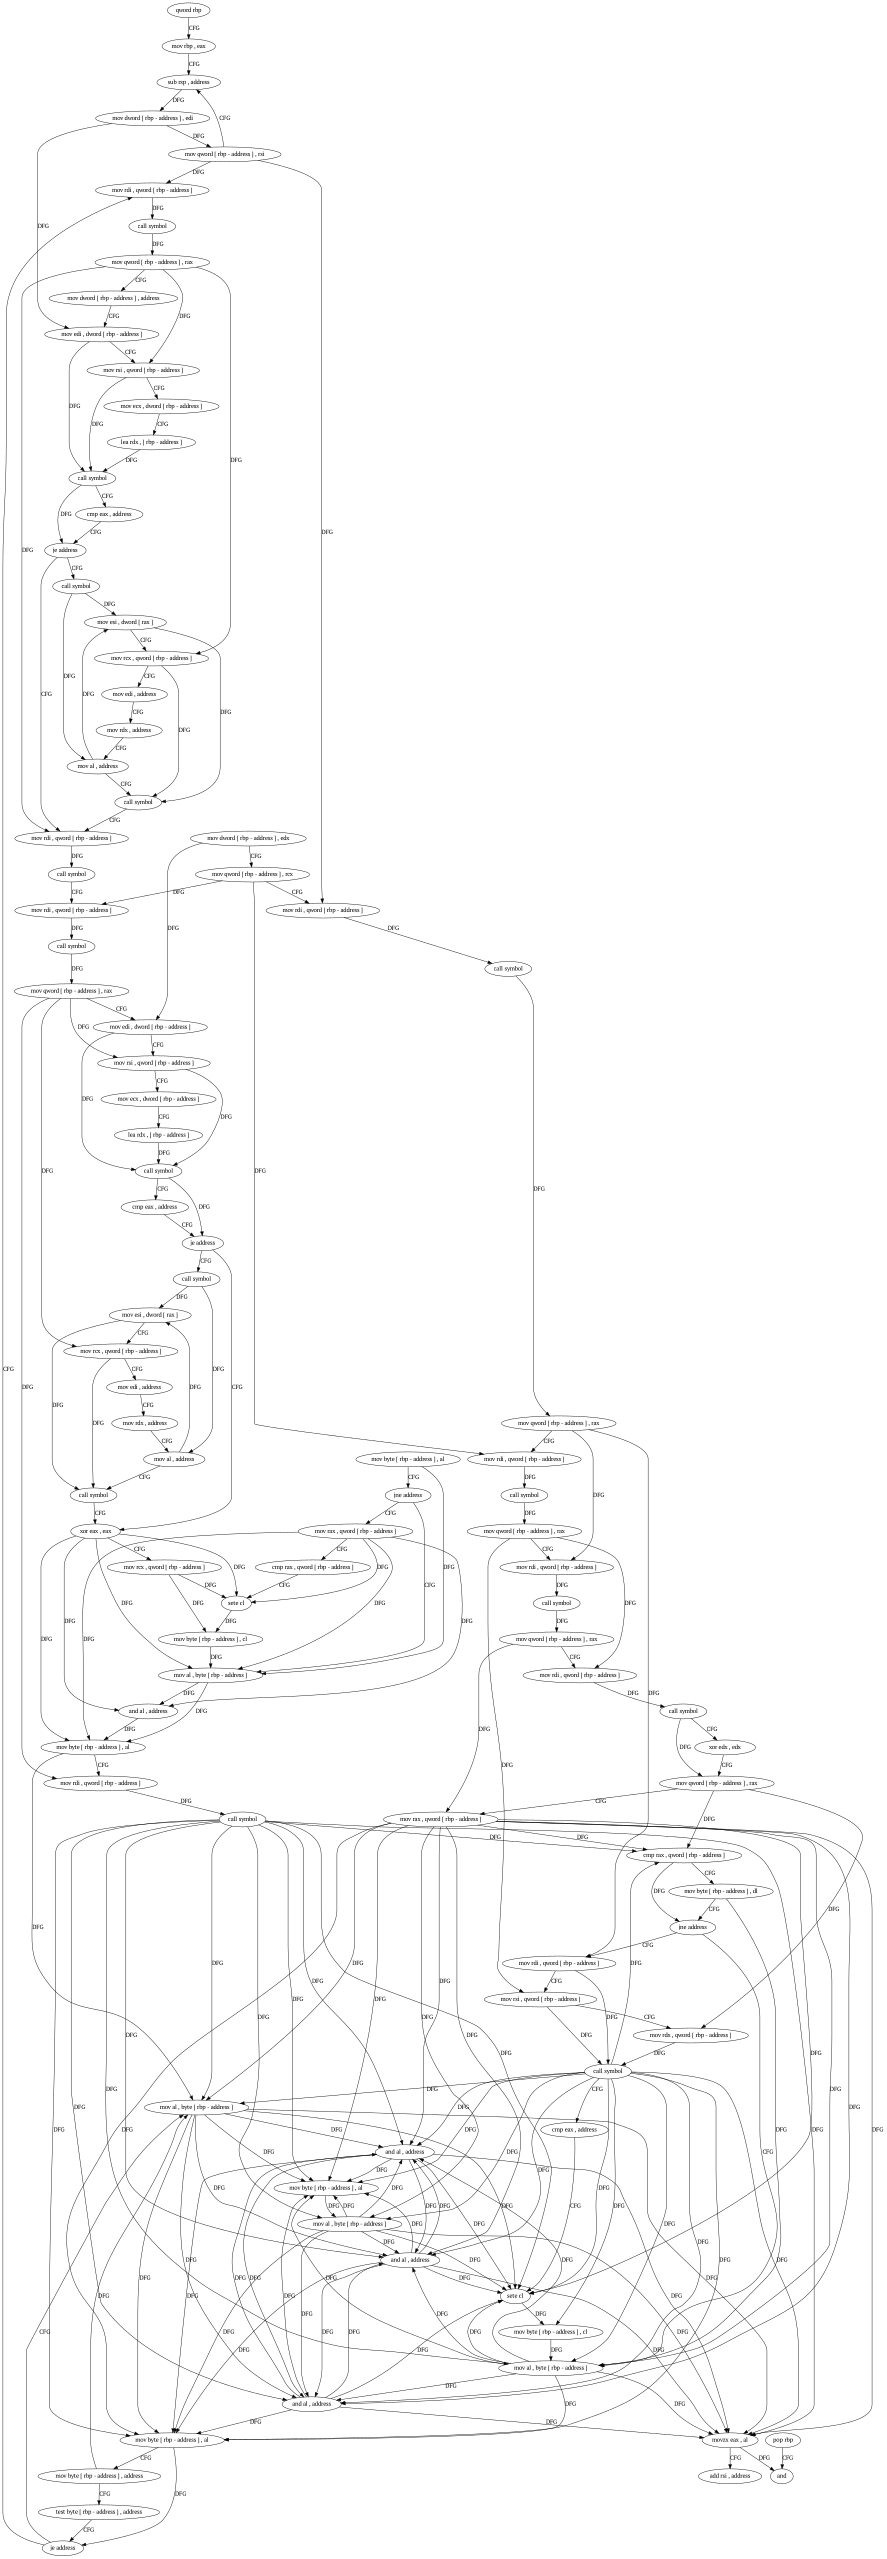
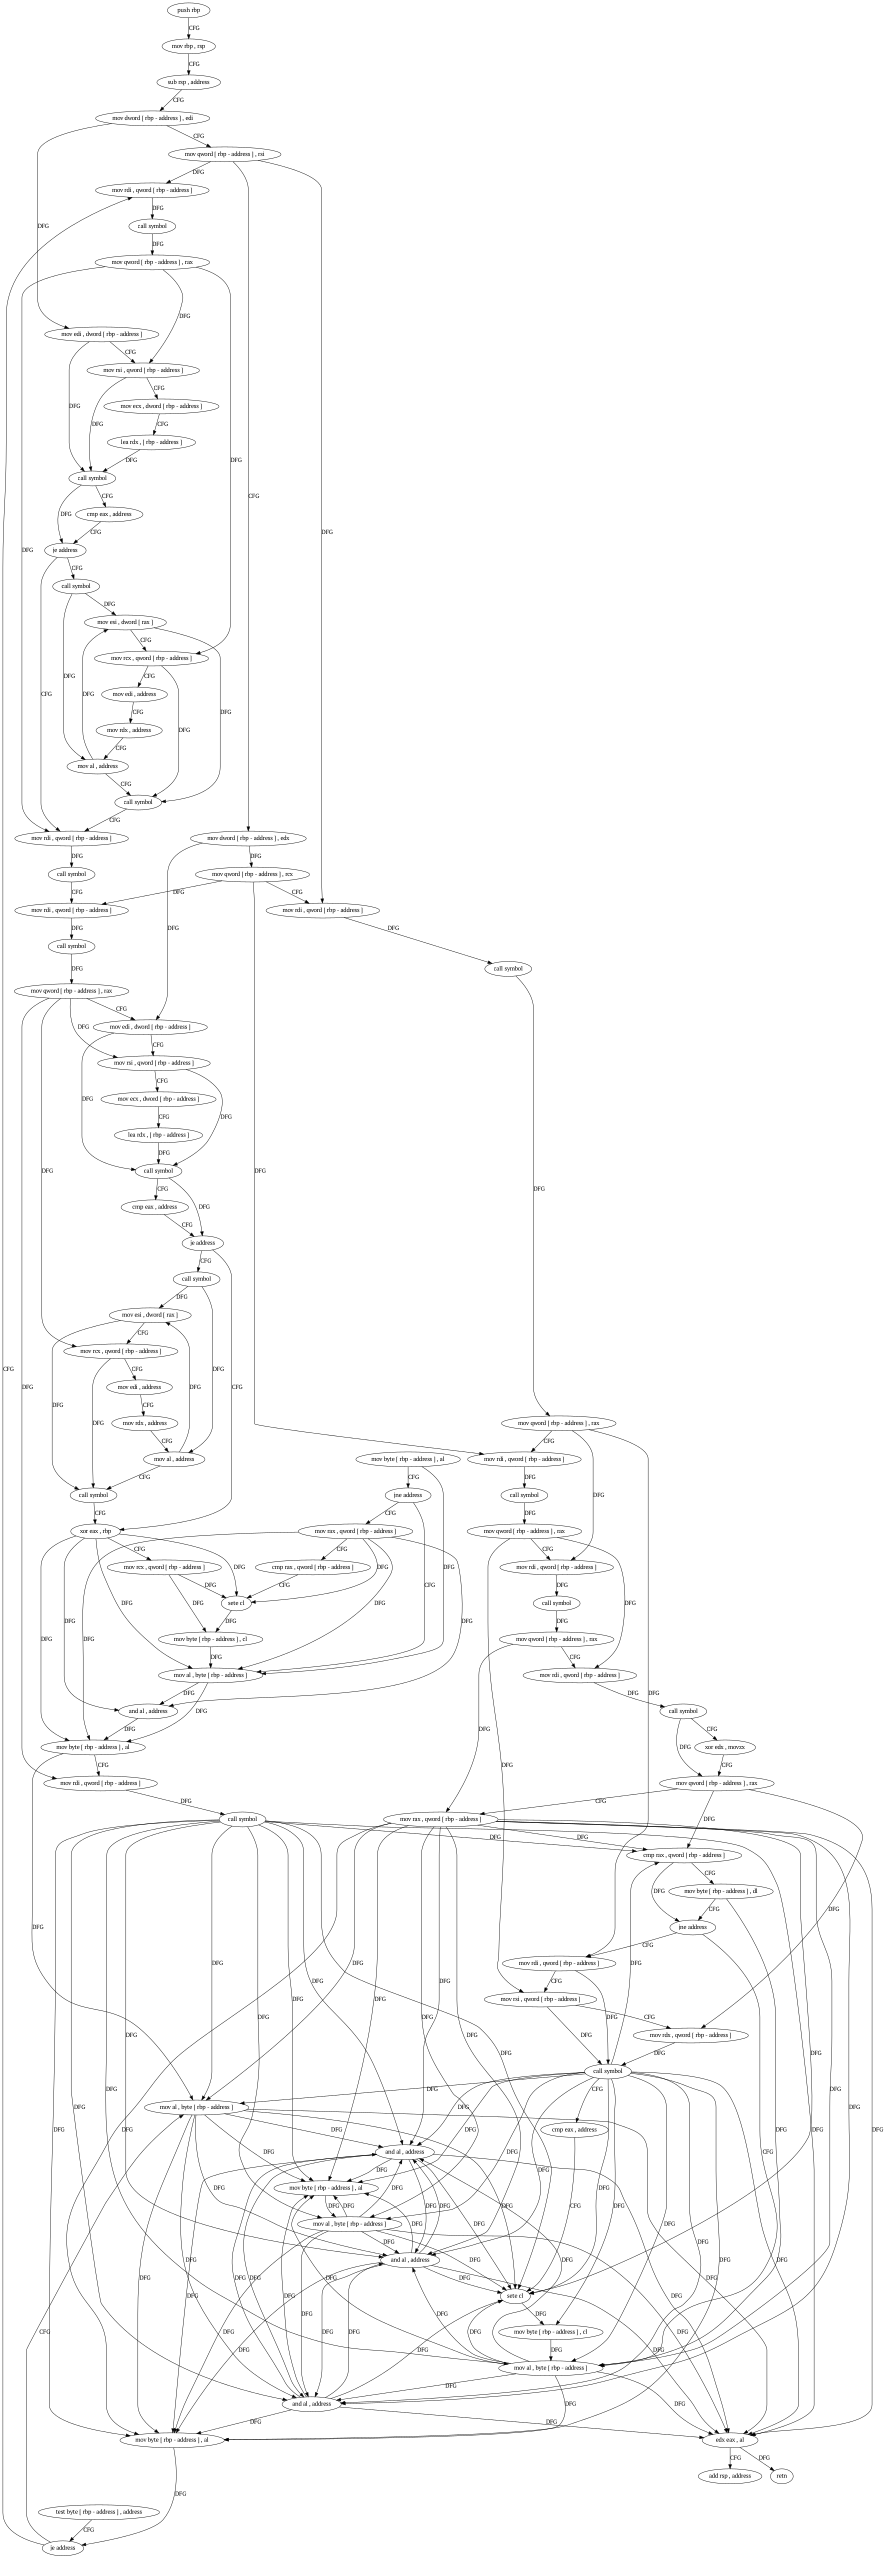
  digraph {
    fontname="PT Serif"
    node [fontname="PT Serif"]
    edge [fontname="PT Serif"]
-   n1 [label="qword rbp"]
-   n2 [label="mov rbp , eax"]
+   n1 [label="push rbp"]
+   n2 [label="mov rbp , rsp"]
    n3 [label="sub rsp , address"]
    n4 [label="mov dword [ rbp - address ] , edi"]
    n5 [label="mov qword [ rbp - address ] , rsi"]
    n6 [label="mov edi , dword [ rbp - address ]"]
    n7 [label="mov dword [ rbp - address ] , edx"]
    n8 [label="mov rdi , qword [ rbp - address ]"]
    n9 [label="mov rdi , qword [ rbp - address ]"]
    n10 [label="mov rsi , qword [ rbp - address ]"]
    n11 [label="call symbol"]
    n12 [label="mov qword [ rbp - address ] , rcx"]
    n13 [label="mov edi , dword [ rbp - address ]"]
    n14 [label="call symbol"]
    n15 [label="call symbol"]
    n16 [label="mov rdi , qword [ rbp - address ]"]
    n17 [label="mov rdi , qword [ rbp - address ]"]
    n18 [label="mov rsi , qword [ rbp - address ]"]
    n19 [label="call symbol"]
    n20 [label="call symbol"]
    n21 [label="call symbol"]
    n22 [label="mov qword [ rbp - address ] , rax"]
    n23 [label="mov rdi , qword [ rbp - address ]"]
    n24 [label="mov rdi , qword [ rbp - address ]"]
    n25 [label="call symbol"]
    n26 [label="mov rsi , qword [ rbp - address ]"]
    n27 [label="call symbol"]
    n28 [label="mov qword [ rbp - address ] , rax"]
    n29 [label="mov rdi , qword [ rbp - address ]"]
    n30 [label="call symbol"]
    n31 [label="mov rdx , qword [ rbp - address ]"]
    n32 [label="mov qword [ rbp - address ] , rax"]
    n33 [label="mov rax , qword [ rbp - address ]"]
    n34 [label="cmp rax , qword [ rbp - address ]"]
    n35 [label="mov al , byte [ rbp - address ]"]
    n36 [label="and al , address"]
    n37 [label="mov byte [ rbp - address ] , al"]
    n38 [label="mov al , byte [ rbp - address ]"]
    n39 [label="and al , address"]
    n40 [label="mov byte [ rbp - address ] , al"]
    n41 [label="mov al , byte [ rbp - address ]"]
    n42 [label="sete cl"]
    n43 [label="and al , address"]
-   n44 [label="movzx eax , al"]
-   n45 [label="xor edx , edx"]
+   n44 [label="edx eax , al"]
+   n45 [label="xor edx , movzx"]
    n46 [label="mov qword [ rbp - address ] , rax"]
    n47 [label="mov byte [ rbp - address ] , dl"]
    n48 [label="jne address"]
-   n49 [label="mov byte [ rbp - address ] , address"]
    n50 [label="je address"]
    n51 [label="mov byte [ rbp - address ] , cl"]
-   n52 [label="add rsi , address"]
-   n53 [label=and]
+   n52 [label="add rsp , address"]
+   n53 [label=retn]
    n54 [label="cmp eax , address"]
    n55 [label="test byte [ rbp - address ] , address"]
    n56 [label="mov qword [ rbp - address ] , rax"]
-   n57 [label="pop rbp"]
-   n58 [label="mov dword [ rbp - address ] , address"]
    n59 [label="mov rdi , qword [ rbp - address ]"]
    n60 [label="mov rcx , qword [ rbp - address ]"]
    n61 [label="mov ecx , dword [ rbp - address ]"]
    n62 [label="call symbol"]
    n63 [label="call symbol"]
    n64 [label="mov edi , address"]
    n65 [label="cmp eax , address"]
    n66 [label="je address"]
    n67 [label="lea rdx , [ rbp - address ]"]
    n68 [label="call symbol"]
    n69 [label="mov esi , dword [ rax ]"]
    n70 [label="mov al , address"]
    n71 [label="mov qword [ rbp - address ] , rax"]
    n72 [label="mov rcx , qword [ rbp - address ]"]
    n73 [label="mov rdi , qword [ rbp - address ]"]
    n74 [label="mov ecx , dword [ rbp - address ]"]
    n75 [label="call symbol"]
    n76 [label="mov edi , address"]
    n77 [label="call symbol"]
    n78 [label="cmp eax , address"]
    n79 [label="je address"]
    n80 [label="lea rdx , [ rbp - address ]"]
-   n81 [label="xor eax , eax"]
+   n81 [label="xor eax , rbp"]
    n82 [label="call symbol"]
    n83 [label="mov rcx , qword [ rbp - address ]"]
    n84 [label="mov al , byte [ rbp - address ]"]
    n85 [label="and al , address"]
    n86 [label="mov byte [ rbp - address ] , al"]
    n87 [label="sete cl"]
    n88 [label="mov esi , dword [ rax ]"]
    n89 [label="mov al , address"]
    n90 [label="mov byte [ rbp - address ] , cl"]
    n91 [label="mov rdx , address"]
    n92 [label="mov byte [ rbp - address ] , al"]
    n93 [label="jne address"]
    n94 [label="mov rax , qword [ rbp - address ]"]
    n95 [label="cmp rax , qword [ rbp - address ]"]
    n96 [label="mov rdx , address"]
    n1 -> n2 [label=CFG]
    n2 -> n3 [label=CFG]
-   n3 -> n4 [label=DFG]
-   n4 -> n5 [label=DFG]
+   n3 -> n4 [label=CFG]
+   n4 -> n5 [label=CFG]
    n4 -> n6 [label=DFG]
-   n5 -> n3 [label=CFG]
+   n5 -> n7 [label=CFG]
    n5 -> n8 [label=DFG]
    n5 -> n9 [label=DFG]
    n6 -> n10 [label=CFG]
    n6 -> n11 [label=DFG]
-   n7 -> n12 [label=CFG]
+   n7 -> n12 [label=DFG]
    n7 -> n13 [label=DFG]
    n8 -> n14 [label=DFG]
    n9 -> n15 [label=DFG]
    n10 -> n11 [label=DFG]
    n10 -> n61 [label=CFG]
    n11 -> n65 [label=CFG]
    n11 -> n66 [label=DFG]
    n12 -> n8 [label=CFG]
    n12 -> n16 [label=DFG]
    n12 -> n17 [label=DFG]
    n13 -> n18 [label=CFG]
    n13 -> n19 [label=DFG]
    n14 -> n22 [label=DFG]
    n15 -> n56 [label=DFG]
    n16 -> n20 [label=DFG]
    n17 -> n21 [label=DFG]
    n18 -> n19 [label=DFG]
    n18 -> n74 [label=CFG]
    n19 -> n78 [label=CFG]
    n19 -> n79 [label=DFG]
    n20 -> n28 [label=DFG]
    n21 -> n71 [label=DFG]
    n22 -> n16 [label=CFG]
    n22 -> n23 [label=DFG]
    n22 -> n24 [label=DFG]
    n23 -> n25 [label=DFG]
    n24 -> n26 [label=CFG]
    n24 -> n27 [label=DFG]
    n25 -> n32 [label=DFG]
    n26 -> n27 [label=DFG]
    n26 -> n31 [label=CFG]
    n27 -> n34 [label=DFG]
    n27 -> n35 [label=DFG]
    n27 -> n36 [label=DFG]
    n27 -> n37 [label=DFG]
    n27 -> n38 [label=DFG]
    n27 -> n39 [label=DFG]
    n27 -> n40 [label=DFG]
    n27 -> n41 [label=DFG]
    n27 -> n42 [label=DFG]
    n27 -> n43 [label=DFG]
    n27 -> n44 [label=DFG]
    n27 -> n51 [label=DFG]
    n27 -> n54 [label=CFG]
    n28 -> n23 [label=CFG]
    n28 -> n26 [label=DFG]
    n28 -> n29 [label=DFG]
    n29 -> n30 [label=DFG]
    n30 -> n45 [label=CFG]
    n30 -> n46 [label=DFG]
    n31 -> n27 [label=DFG]
    n32 -> n29 [label=CFG]
    n32 -> n33 [label=DFG]
    n33 -> n34 [label=DFG]
    n33 -> n35 [label=DFG]
    n33 -> n36 [label=DFG]
    n33 -> n37 [label=DFG]
    n33 -> n38 [label=DFG]
    n33 -> n39 [label=DFG]
    n33 -> n40 [label=DFG]
    n33 -> n41 [label=DFG]
    n33 -> n42 [label=DFG]
    n33 -> n43 [label=DFG]
    n33 -> n44 [label=DFG]
    n34 -> n47 [label=CFG]
    n34 -> n48 [label=DFG]
    n35 -> n36 [label=DFG]
    n35 -> n37 [label=DFG]
    n35 -> n39 [label=DFG]
    n35 -> n40 [label=DFG]
    n35 -> n42 [label=DFG]
    n35 -> n43 [label=DFG]
    n35 -> n44 [label=DFG]
    n36 -> n37 [label=DFG]
    n36 -> n39 [label=DFG]
    n36 -> n40 [label=DFG]
    n36 -> n42 [label=DFG]
    n36 -> n43 [label=DFG]
    n36 -> n44 [label=DFG]
    n37 -> n38 [label=DFG]
    n38 -> n36 [label=DFG]
    n38 -> n37 [label=DFG]
    n38 -> n39 [label=DFG]
    n38 -> n40 [label=DFG]
    n38 -> n42 [label=DFG]
    n38 -> n43 [label=DFG]
    n38 -> n44 [label=DFG]
    n39 -> n36 [label=DFG]
    n39 -> n37 [label=DFG]
    n39 -> n40 [label=DFG]
    n39 -> n42 [label=DFG]
    n39 -> n43 [label=DFG]
    n39 -> n44 [label=DFG]
-   n40 -> n49 [label=CFG]
    n40 -> n50 [label=DFG]
    n41 -> n36 [label=DFG]
    n41 -> n37 [label=DFG]
    n41 -> n39 [label=DFG]
    n41 -> n40 [label=DFG]
    n41 -> n42 [label=DFG]
    n41 -> n43 [label=DFG]
    n41 -> n44 [label=DFG]
    n42 -> n51 [label=DFG]
    n43 -> n36 [label=DFG]
    n43 -> n37 [label=DFG]
    n43 -> n39 [label=DFG]
    n43 -> n40 [label=DFG]
    n43 -> n42 [label=DFG]
    n43 -> n44 [label=DFG]
    n44 -> n52 [label=CFG]
    n44 -> n53 [label=DFG]
    n45 -> n46 [label=CFG]
    n46 -> n31 [label=DFG]
    n46 -> n33 [label=CFG]
    n46 -> n34 [label=DFG]
    n47 -> n35 [label=DFG]
    n47 -> n48 [label=CFG]
    n48 -> n24 [label=CFG]
    n48 -> n35 [label=CFG]
-   n49 -> n41 [label=DFG]
-   n49 -> n55 [label=CFG]
    n50 -> n9 [label=CFG]
    n50 -> n41 [label=CFG]
    n51 -> n35 [label=DFG]
    n54 -> n42 [label=CFG]
    n55 -> n50 [label=CFG]
    n56 -> n10 [label=DFG]
-   n56 -> n58 [label=CFG]
    n56 -> n59 [label=DFG]
    n56 -> n60 [label=DFG]
-   n57 -> n53 [label=CFG]
-   n58 -> n6 [label=CFG]
    n59 -> n62 [label=DFG]
    n60 -> n63 [label=DFG]
    n60 -> n64 [label=CFG]
    n61 -> n67 [label=CFG]
    n62 -> n17 [label=CFG]
    n63 -> n59 [label=CFG]
    n64 -> n91 [label=CFG]
    n65 -> n66 [label=CFG]
    n66 -> n59 [label=CFG]
    n66 -> n68 [label=CFG]
    n67 -> n11 [label=DFG]
    n68 -> n69 [label=DFG]
    n68 -> n70 [label=DFG]
    n69 -> n60 [label=CFG]
    n69 -> n63 [label=DFG]
    n70 -> n63 [label=CFG]
    n70 -> n69 [label=DFG]
    n71 -> n13 [label=CFG]
    n71 -> n18 [label=DFG]
    n71 -> n72 [label=DFG]
    n71 -> n73 [label=DFG]
    n72 -> n75 [label=DFG]
    n72 -> n76 [label=CFG]
    n73 -> n77 [label=DFG]
    n74 -> n80 [label=CFG]
    n75 -> n81 [label=CFG]
    n76 -> n96 [label=CFG]
    n77 -> n34 [label=DFG]
    n77 -> n35 [label=DFG]
    n77 -> n36 [label=DFG]
    n77 -> n37 [label=DFG]
    n77 -> n38 [label=DFG]
    n77 -> n39 [label=DFG]
    n77 -> n40 [label=DFG]
    n77 -> n41 [label=DFG]
    n77 -> n42 [label=DFG]
    n77 -> n43 [label=DFG]
    n77 -> n44 [label=DFG]
    n78 -> n79 [label=CFG]
    n79 -> n81 [label=CFG]
    n79 -> n82 [label=CFG]
    n80 -> n19 [label=DFG]
    n81 -> n83 [label=CFG]
    n81 -> n84 [label=DFG]
    n81 -> n85 [label=DFG]
    n81 -> n86 [label=DFG]
    n81 -> n87 [label=DFG]
    n82 -> n88 [label=DFG]
    n82 -> n89 [label=DFG]
    n83 -> n87 [label=DFG]
    n83 -> n90 [label=DFG]
    n84 -> n85 [label=DFG]
    n84 -> n86 [label=DFG]
    n85 -> n86 [label=DFG]
    n86 -> n41 [label=DFG]
    n86 -> n73 [label=CFG]
    n87 -> n90 [label=DFG]
    n88 -> n72 [label=CFG]
    n88 -> n75 [label=DFG]
    n89 -> n75 [label=CFG]
    n89 -> n88 [label=DFG]
    n90 -> n84 [label=DFG]
    n91 -> n70 [label=CFG]
    n92 -> n84 [label=DFG]
    n92 -> n93 [label=CFG]
    n93 -> n84 [label=CFG]
    n93 -> n94 [label=CFG]
    n94 -> n84 [label=DFG]
    n94 -> n85 [label=DFG]
    n94 -> n86 [label=DFG]
    n94 -> n87 [label=DFG]
    n94 -> n95 [label=CFG]
    n95 -> n87 [label=CFG]
    n96 -> n89 [label=CFG]
  }
